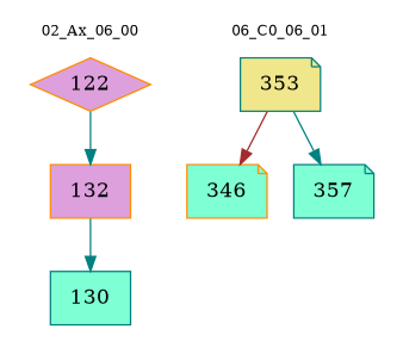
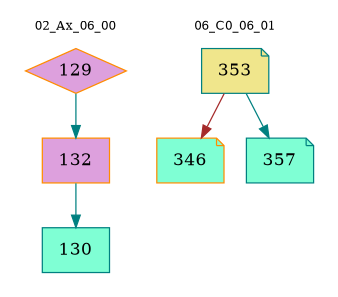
  digraph {
    node [color=darkorange fillcolor=aquamarine shape=note style=filled]
    edge [color=teal]
    n1 [fillcolor=plum label=132 shape=box]
-   n2 [fillcolor=plum label=122 shape=diamond]
+   n2 [fillcolor=plum label=129 shape=diamond]
    n3 [color=teal label=130 shape=box]
    n4 [color=teal fillcolor=khaki label=353]
    n5 [label=346]
    n6 [color=teal label=357]
    subgraph cluster_1 {
      color=white
      fontsize=10
      label="02_Ax_06_00"
      n1
      n2
      n3
    }
    subgraph cluster_2 {
      color=white
      fontsize=10
      label="06_C0_06_01"
      n4
      n5
      n6
    }
    n1 -> n3
    n2 -> n1
    n4 -> n5 [color=brown]
    n4 -> n6
  }
